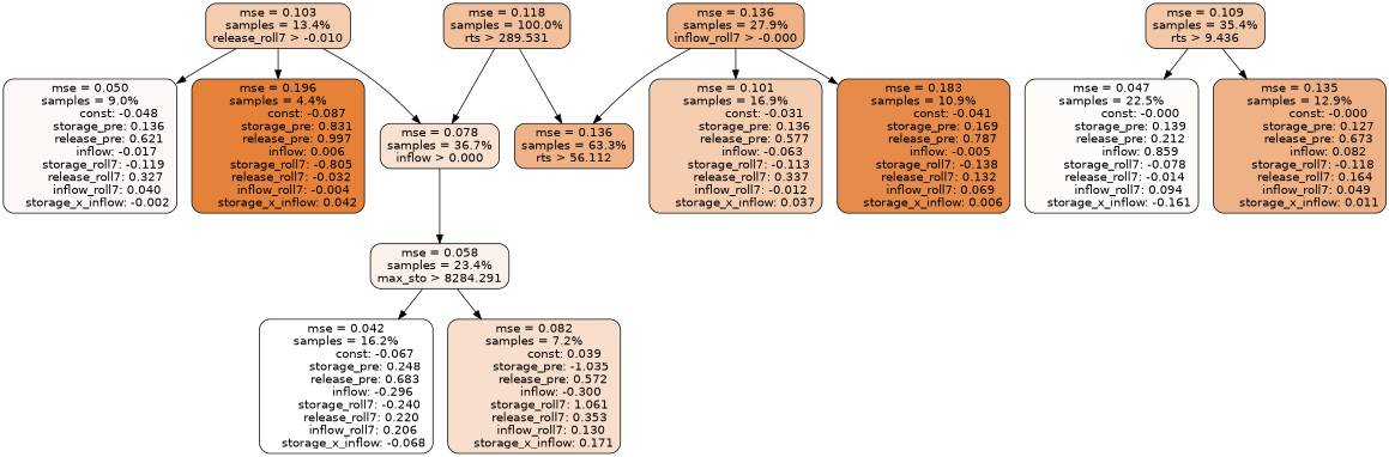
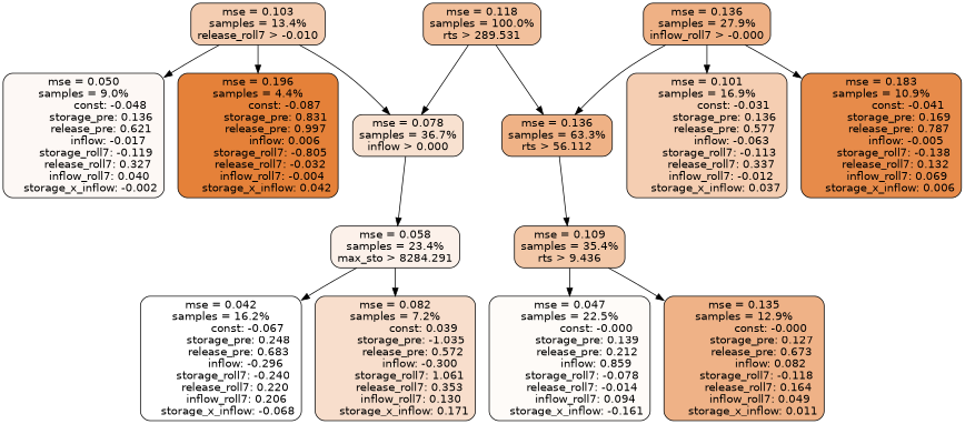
  digraph {
    node [color=black fontname=helvetica shape=rectangle style="filled, rounded"]
    edge [fontname=helvetica]
    n1 [fillcolor="#f2c09c" label="mse = 0.118\nsamples = 100.0%\nrts > 289.531"]
    n2 [fillcolor="#f8e1d0" label="mse = 0.078\nsamples = 36.7%\ninflow > 0.000"]
    n3 [fillcolor="#efb286" label="mse = 0.136\nsamples = 63.3%\nrts > 56.112"]
    n4 [fillcolor="#fcf1ea" label="mse = 0.058\nsamples = 23.4%\nmax_sto > 8284.291"]
    n5 [fillcolor="#f3c8a8" label="mse = 0.109\nsamples = 35.4%\nrts > 9.436"]
    n6 [fillcolor="#ffffff" label="mse = 0.042\nsamples = 16.2%\n               const: -0.067\n          storage_pre: 0.248\n          release_pre: 0.683\n              inflow: -0.296\n       storage_roll7: -0.240\n        release_roll7: 0.220\n         inflow_roll7: 0.206\n    storage_x_inflow: -0.068"]
    n7 [fillcolor="#f8decc" label="mse = 0.082\nsamples = 7.2%\n                const: 0.039\n         storage_pre: -1.035\n          release_pre: 0.572\n              inflow: -0.300\n        storage_roll7: 1.061\n        release_roll7: 0.353\n         inflow_roll7: 0.130\n     storage_x_inflow: 0.171"]
    n8 [fillcolor="#f4cdb1" label="mse = 0.103\nsamples = 13.4%\nrelease_roll7 > -0.010"]
    n9 [fillcolor="#fdf8f5" label="mse = 0.050\nsamples = 9.0%\n               const: -0.048\n          storage_pre: 0.136\n          release_pre: 0.621\n              inflow: -0.017\n       storage_roll7: -0.119\n        release_roll7: 0.327\n         inflow_roll7: 0.040\n    storage_x_inflow: -0.002"]
    n10 [fillcolor="#e58139" label="mse = 0.196\nsamples = 4.4%\n               const: -0.087\n          storage_pre: 0.831\n          release_pre: 0.997\n               inflow: 0.006\n       storage_roll7: -0.805\n       release_roll7: -0.032\n        inflow_roll7: -0.004\n     storage_x_inflow: 0.042"]
    n11 [fillcolor="#fefbf8" label="mse = 0.047\nsamples = 22.5%\n               const: -0.000\n          storage_pre: 0.139\n          release_pre: 0.212\n               inflow: 0.859\n       storage_roll7: -0.078\n       release_roll7: -0.014\n         inflow_roll7: 0.094\n    storage_x_inflow: -0.161"]
    n12 [fillcolor="#efb287" label="mse = 0.135\nsamples = 12.9%\n               const: -0.000\n          storage_pre: 0.127\n          release_pre: 0.673\n               inflow: 0.082\n       storage_roll7: -0.118\n        release_roll7: 0.164\n         inflow_roll7: 0.049\n     storage_x_inflow: 0.011"]
    n13 [fillcolor="#efb185" label="mse = 0.136\nsamples = 27.9%\ninflow_roll7 > -0.000"]
    n14 [fillcolor="#f5ceb2" label="mse = 0.101\nsamples = 16.9%\n               const: -0.031\n          storage_pre: 0.136\n          release_pre: 0.577\n              inflow: -0.063\n       storage_roll7: -0.113\n        release_roll7: 0.337\n        inflow_roll7: -0.012\n     storage_x_inflow: 0.037"]
    n15 [fillcolor="#e78b4a" label="mse = 0.183\nsamples = 10.9%\n               const: -0.041\n          storage_pre: 0.169\n          release_pre: 0.787\n              inflow: -0.005\n       storage_roll7: -0.138\n        release_roll7: 0.132\n         inflow_roll7: 0.069\n     storage_x_inflow: 0.006"]
    n1 -> n2
    n1 -> n3
    n2 -> n4
+   n3 -> n5
    n4 -> n6
    n4 -> n7
    n5 -> n11
    n5 -> n12
    n8 -> n2
    n8 -> n9
    n8 -> n10
    n13 -> n3
    n13 -> n14
    n13 -> n15
  }
